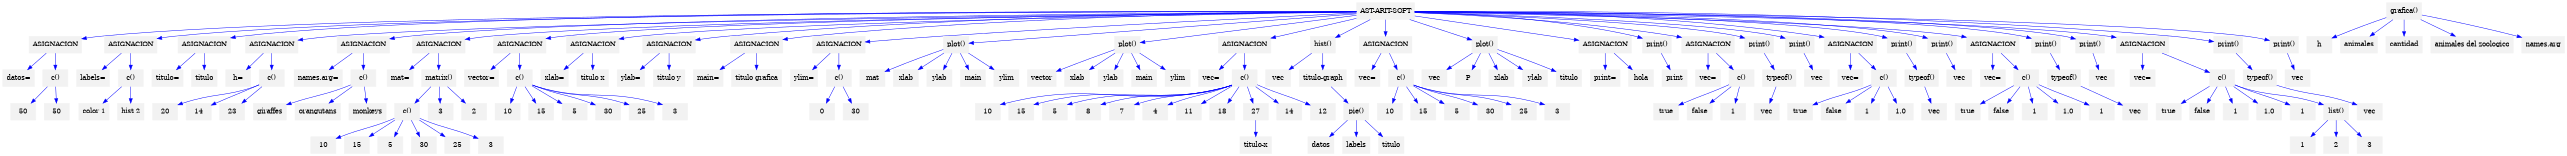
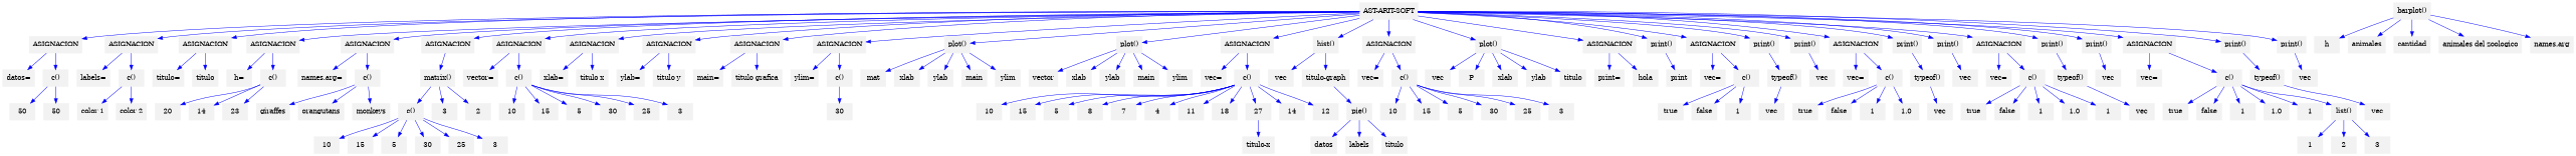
  digraph {
    rankdir=UD
    node [color=Gray95 shape=box style=filled]
    edge [color=blue]
    n1 [label="AST-ARIT-SOFT"]
    n2 [label=ASIGNACION]
    n3 [label=ASIGNACION]
    n4 [label=ASIGNACION]
    n5 [label=ASIGNACION]
    n6 [label=ASIGNACION]
    n7 [label=ASIGNACION]
    n8 [label=ASIGNACION]
    n9 [label=ASIGNACION]
    n10 [label=ASIGNACION]
    n11 [label=ASIGNACION]
    n12 [label=ASIGNACION]
    n13 [label="plot()"]
    n14 [label="plot()"]
    n15 [label=ASIGNACION]
    n16 [label="hist()"]
    n17 [label=ASIGNACION]
    n18 [label="plot()"]
    n19 [label=ASIGNACION]
    n20 [label="print()"]
    n21 [label=ASIGNACION]
    n22 [label="print()"]
    n23 [label="print()"]
    n24 [label=ASIGNACION]
    n25 [label="print()"]
    n26 [label="print()"]
    n27 [label=ASIGNACION]
    n28 [label="print()"]
    n29 [label="print()"]
    n30 [label=ASIGNACION]
    n31 [label="print()"]
    n32 [label="print()"]
    n33 [label="datos="]
    n34 [label="c()"]
    n35 [label="labels="]
    n36 [label="c()"]
    n37 [label="titulo="]
    n38 [label=titulo]
    n39 [label="pie()"]
    n40 [label=datos]
    n41 [label=labels]
    n42 [label=titulo]
    n43 [label="h="]
    n44 [label="c()"]
    n45 [label="names.arg="]
    n46 [label="c()"]
-   n47 [label="grafica()"]
+   n47 [label="barplot()"]
    n48 [label=h]
    n49 [label=animales]
    n50 [label=cantidad]
    n51 [label="animales del zoologico"]
    n52 [label="names.arg"]
-   n53 [label="mat="]
    n54 [label="matrix()"]
    n55 [label="vector="]
    n56 [label="c()"]
    n57 [label="xlab="]
    n58 [label="titulo x"]
    n59 [label="ylab="]
    n60 [label="titulo y"]
    n61 [label="main="]
    n62 [label="titulo grafica"]
    n63 [label="ylim="]
    n64 [label="c()"]
    n65 [label=mat]
    n66 [label=xlab]
    n67 [label=ylab]
    n68 [label=main]
    n69 [label=ylim]
    n70 [label=vector]
    n71 [label=xlab]
    n72 [label=ylab]
    n73 [label=main]
    n74 [label=ylim]
    n75 [label="vec="]
    n76 [label="c()"]
    n77 [label=vec]
    n78 [label="titulo-graph"]
    n79 [label="vec="]
    n80 [label="c()"]
    n81 [label=vec]
    n82 [label=P]
    n83 [label=xlab]
    n84 [label=ylab]
    n85 [label=titulo]
    n86 [label="print="]
    n87 [label=hola]
    n88 [label=print]
    n89 [label="vec="]
    n90 [label="c()"]
    n91 [label="typeof()"]
    n92 [label=vec]
    n93 [label="vec="]
    n94 [label="c()"]
    n95 [label="typeof()"]
    n96 [label=vec]
    n97 [label="vec="]
    n98 [label="c()"]
    n99 [label="typeof()"]
    n100 [label=vec]
    n101 [label="vec="]
    n102 [label="c()"]
    n103 [label="typeof()"]
    n104 [label=vec]
    n105 [label=50]
    n106 [label=50]
    n107 [label="color 1"]
-   n108 [label="hist 2"]
+   n108 [label="color 2"]
    n109 [label=20]
    n110 [label=14]
    n111 [label=23]
    n112 [label=giraffes]
    n113 [label=orangutans]
    n114 [label=monkeys]
    n115 [label="c()"]
    n116 [label=3]
    n117 [label=2]
    n118 [label=10]
    n119 [label=15]
    n120 [label=5]
    n121 [label=30]
    n122 [label=25]
    n123 [label=3]
    n124 [label=10]
    n125 [label=15]
    n126 [label=5]
    n127 [label=30]
    n128 [label=25]
    n129 [label=3]
-   n130 [label=0]
    n131 [label=30]
    n132 [label=10]
    n133 [label=15]
    n134 [label=5]
    n135 [label=8]
    n136 [label=7]
    n137 [label=4]
    n138 [label=11]
    n139 [label=18]
    n140 [label=27]
    n141 [label=14]
    n142 [label=12]
    n143 [label="titulo-x"]
    n144 [label=10]
    n145 [label=15]
    n146 [label=5]
    n147 [label=30]
    n148 [label=25]
    n149 [label=3]
    n150 [label=true]
    n151 [label=false]
    n152 [label=1]
    n153 [label=vec]
    n154 [label=true]
    n155 [label=false]
    n156 [label=1]
    n157 [label=1.0]
    n158 [label=vec]
    n159 [label=true]
    n160 [label=false]
    n161 [label=1]
    n162 [label=1.0]
    n163 [label=1]
    n164 [label=vec]
    n165 [label=true]
    n166 [label=false]
    n167 [label=1]
    n168 [label=1.0]
    n169 [label=1]
    n170 [label="list()"]
    n171 [label=1]
    n172 [label=2]
    n173 [label=3]
    n174 [label=vec]
    n1 -> n2
    n1 -> n3
    n1 -> n4
    n1 -> n5
    n1 -> n6
    n1 -> n7
    n1 -> n8
    n1 -> n9
    n1 -> n10
    n1 -> n11
    n1 -> n12
    n1 -> n13
    n1 -> n14
    n1 -> n15
    n1 -> n16
    n1 -> n17
    n1 -> n18
    n1 -> n19
    n1 -> n20
    n1 -> n21
    n1 -> n22
    n1 -> n23
    n1 -> n24
    n1 -> n25
    n1 -> n26
    n1 -> n27
    n1 -> n28
    n1 -> n29
    n1 -> n30
    n1 -> n31
    n1 -> n32
    n2 -> n33
    n2 -> n34
    n3 -> n35
    n3 -> n36
    n4 -> n37
    n4 -> n38
    n5 -> n43
    n5 -> n44
    n6 -> n45
    n6 -> n46
-   n7 -> n53
    n7 -> n54
    n8 -> n55
    n8 -> n56
    n9 -> n57
    n9 -> n58
    n10 -> n59
    n10 -> n60
    n11 -> n61
    n11 -> n62
    n12 -> n63
    n12 -> n64
    n13 -> n65
    n13 -> n66
    n13 -> n67
    n13 -> n68
    n13 -> n69
    n14 -> n70
    n14 -> n71
    n14 -> n72
    n14 -> n73
    n14 -> n74
    n15 -> n75
    n15 -> n76
    n16 -> n77
    n16 -> n78
    n17 -> n79
    n17 -> n80
    n18 -> n81
    n18 -> n82
    n18 -> n83
    n18 -> n84
    n18 -> n85
    n19 -> n86
    n19 -> n87
    n20 -> n88
    n21 -> n89
    n21 -> n90
    n22 -> n91
    n23 -> n92
    n24 -> n93
    n24 -> n94
    n25 -> n95
    n26 -> n96
    n27 -> n97
    n27 -> n98
    n28 -> n99
    n29 -> n100
    n30 -> n101
    n30 -> n102
    n31 -> n103
    n32 -> n104
    n34 -> n105
    n34 -> n106
    n36 -> n107
    n36 -> n108
    n39 -> n40
    n39 -> n41
    n39 -> n42
    n44 -> n109
    n44 -> n110
    n44 -> n111
    n46 -> n112
    n46 -> n113
    n46 -> n114
    n47 -> n48
    n47 -> n49
    n47 -> n50
    n47 -> n51
    n47 -> n52
    n54 -> n115
    n54 -> n116
    n54 -> n117
    n56 -> n124
    n56 -> n125
    n56 -> n126
    n56 -> n127
    n56 -> n128
    n56 -> n129
-   n64 -> n130
    n64 -> n131
    n76 -> n132
    n76 -> n133
    n76 -> n134
    n76 -> n135
    n76 -> n136
    n76 -> n137
    n76 -> n138
    n76 -> n139
    n76 -> n140
    n76 -> n141
    n76 -> n142
    n78 -> n39
    n80 -> n144
    n80 -> n145
    n80 -> n146
    n80 -> n147
    n80 -> n148
    n80 -> n149
    n90 -> n150
    n90 -> n151
    n90 -> n152
    n91 -> n153
    n94 -> n154
    n94 -> n155
    n94 -> n156
    n94 -> n157
    n95 -> n158
    n98 -> n159
    n98 -> n160
    n98 -> n161
    n98 -> n162
    n98 -> n163
    n99 -> n164
    n102 -> n165
    n102 -> n166
    n102 -> n167
    n102 -> n168
    n102 -> n169
    n102 -> n170
    n103 -> n174
    n115 -> n118
    n115 -> n119
    n115 -> n120
    n115 -> n121
    n115 -> n122
    n115 -> n123
    n140 -> n143
    n170 -> n171
    n170 -> n172
    n170 -> n173
  }
